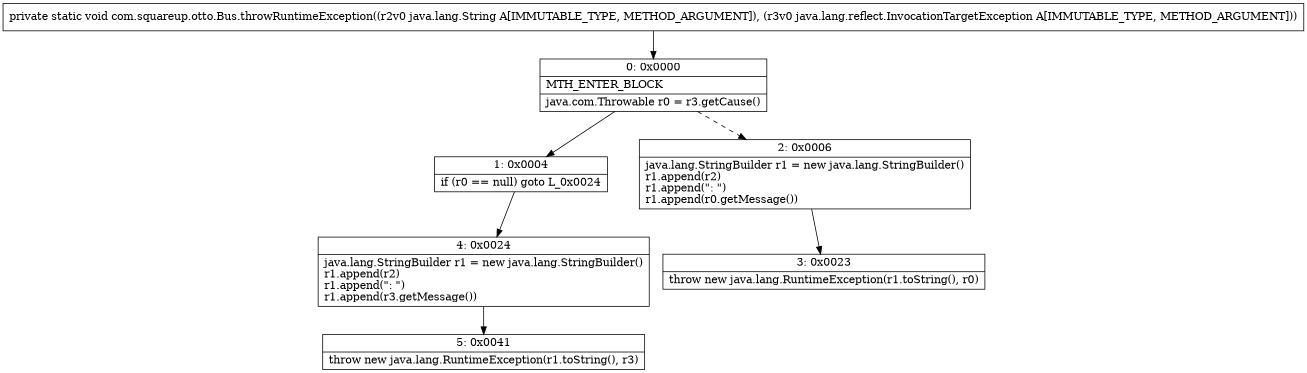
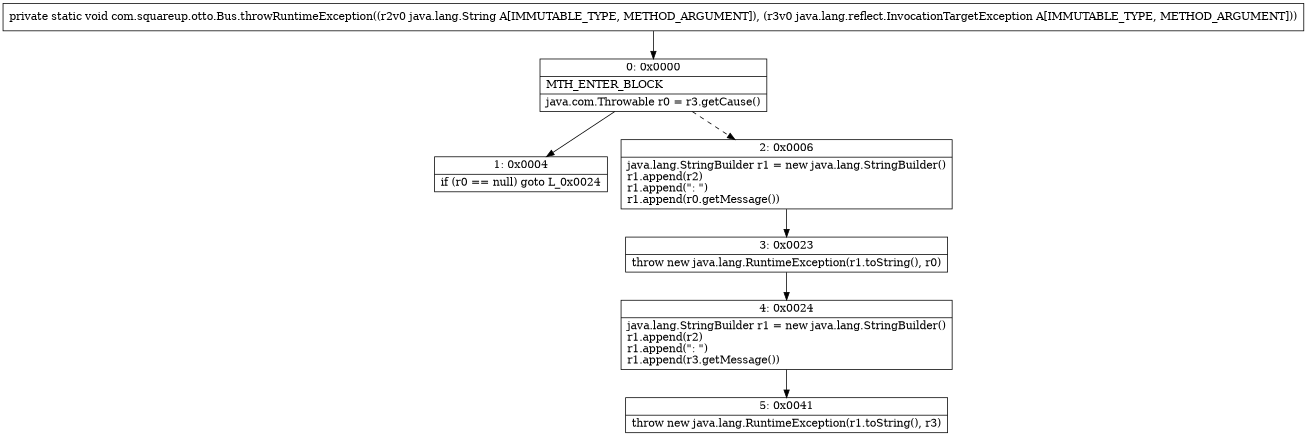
  digraph {
    node [shape=record]
    n1 [label="{0\:\ 0x0000|MTH_ENTER_BLOCK\l|java.com.Throwable r0 = r3.getCause()\l}"]
    n2 [label="{1\:\ 0x0004|if (r0 == null) goto L_0x0024\l}"]
    n3 [label="{2\:\ 0x0006|java.lang.StringBuilder r1 = new java.lang.StringBuilder()\lr1.append(r2)\lr1.append(\": \")\lr1.append(r0.getMessage())\l}"]
    n4 [label="{4\:\ 0x0024|java.lang.StringBuilder r1 = new java.lang.StringBuilder()\lr1.append(r2)\lr1.append(\": \")\lr1.append(r3.getMessage())\l}"]
    n5 [label="{3\:\ 0x0023|throw new java.lang.RuntimeException(r1.toString(), r0)\l}"]
    n6 [label="{5\:\ 0x0041|throw new java.lang.RuntimeException(r1.toString(), r3)\l}"]
    n7 [label="{private static void com.squareup.otto.Bus.throwRuntimeException((r2v0 java.lang.String A[IMMUTABLE_TYPE, METHOD_ARGUMENT]), (r3v0 java.lang.reflect.InvocationTargetException A[IMMUTABLE_TYPE, METHOD_ARGUMENT])) }"]
    n1 -> n2
    n1 -> n3 [style=dashed]
-   n2 -> n4
+   n5 -> n4
    n3 -> n5
    n4 -> n6
    n7 -> n1
  }
